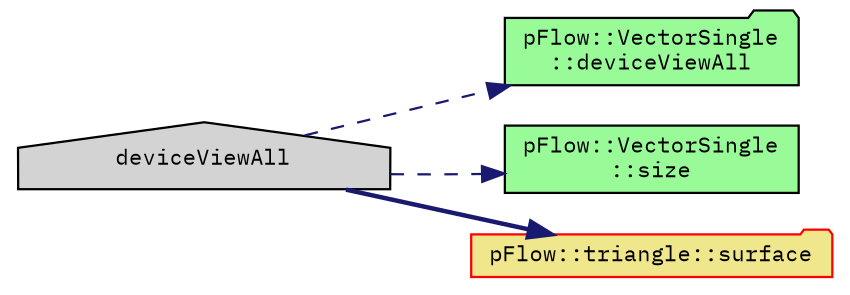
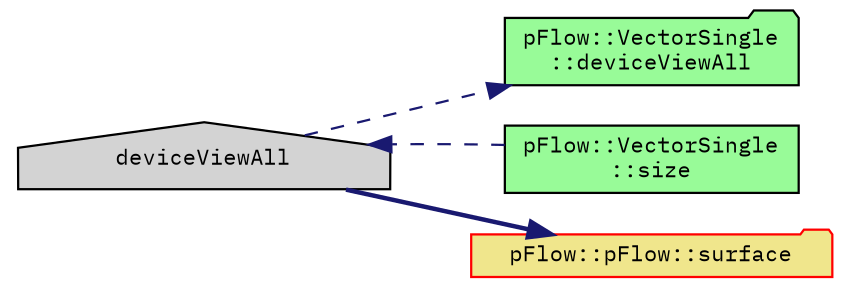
  digraph {
    fontname="IBM Plex Mono"
    rankdir=LR
    node [color=black fillcolor=palegreen fontname="IBM Plex Mono" fontsize=10 shape=folder style=filled]
    edge [color=midnightblue fontname="IBM Plex Mono" fontsize=10 labelfontname=Helvetica labelfontsize=10 style=dashed]
    n1 [fillcolor=lightgrey fontcolor=black height=0.2 label=deviceViewAll shape=house width=0.4]
    n2 [height=0.2 label="pFlow::VectorSingle\l::deviceViewAll" width=0.4]
    n3 [height=0.2 label="pFlow::VectorSingle\l::size" shape=box width=0.4]
-   n4 [color=red fillcolor=khaki height=0.2 label="pFlow::triangle::surface" width=0.4]
+   n4 [color=red fillcolor=khaki height=0.2 label="pFlow::pFlow::surface" width=0.4]
    n1 -> n2
-   n1 -> n3
+   n3 -> n1
    n1 -> n4 [style=bold]
  }
